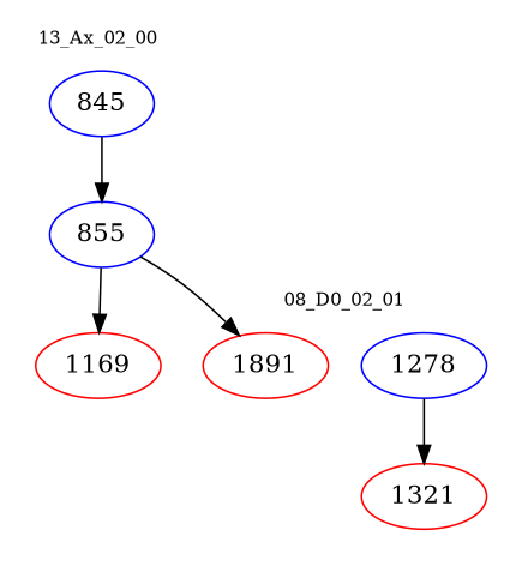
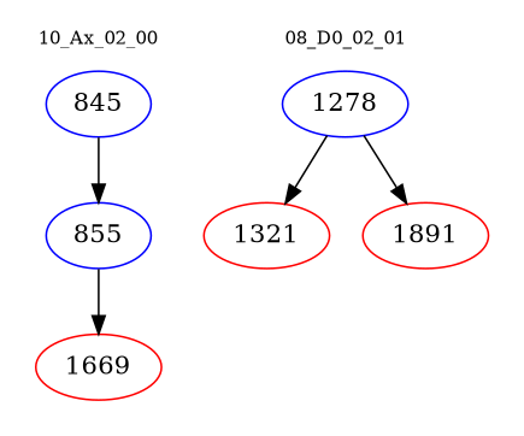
  digraph {
    node [color=blue]
    edge [color=black]
    n1 [label=855]
    n2 [label=845]
-   n3 [color=red label=1169]
+   n3 [color=red label=1669]
    n4 [label=1278]
    n5 [color=red label=1321]
    n6 [color=red label=1891]
    subgraph cluster_1 {
      color=white
      fontsize=10
-     label="13_Ax_02_00"
+     label="10_Ax_02_00"
      n1
      n2
      n3
    }
    subgraph cluster_2 {
      color=white
      fontsize=10
      label="08_D0_02_01"
      n4
      n5
      n6
    }
    n1 -> n3
    n2 -> n1
    n4 -> n5
-   n1 -> n6
+   n4 -> n6
  }
